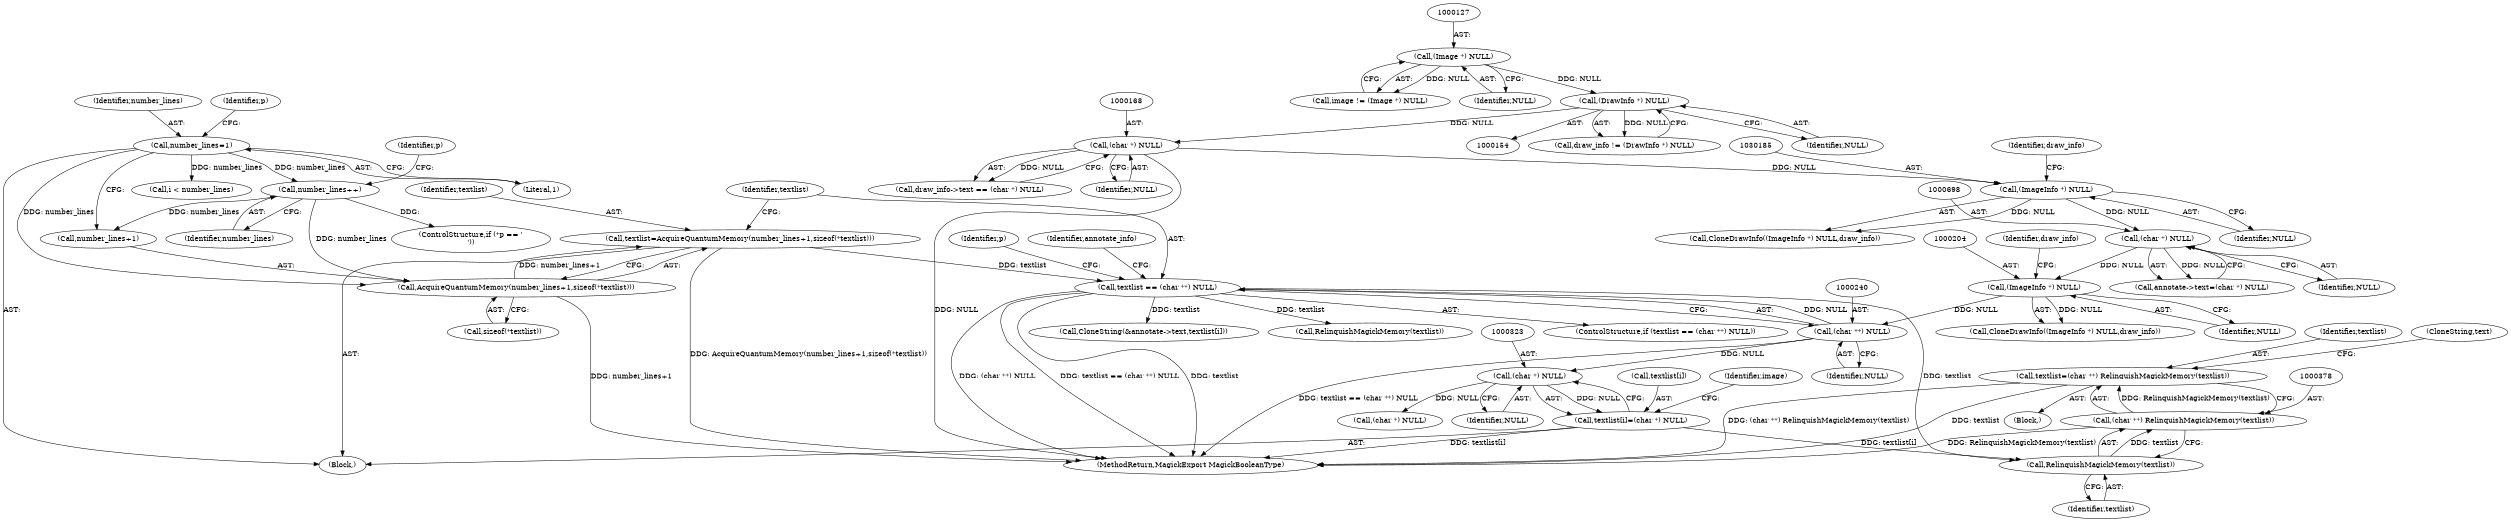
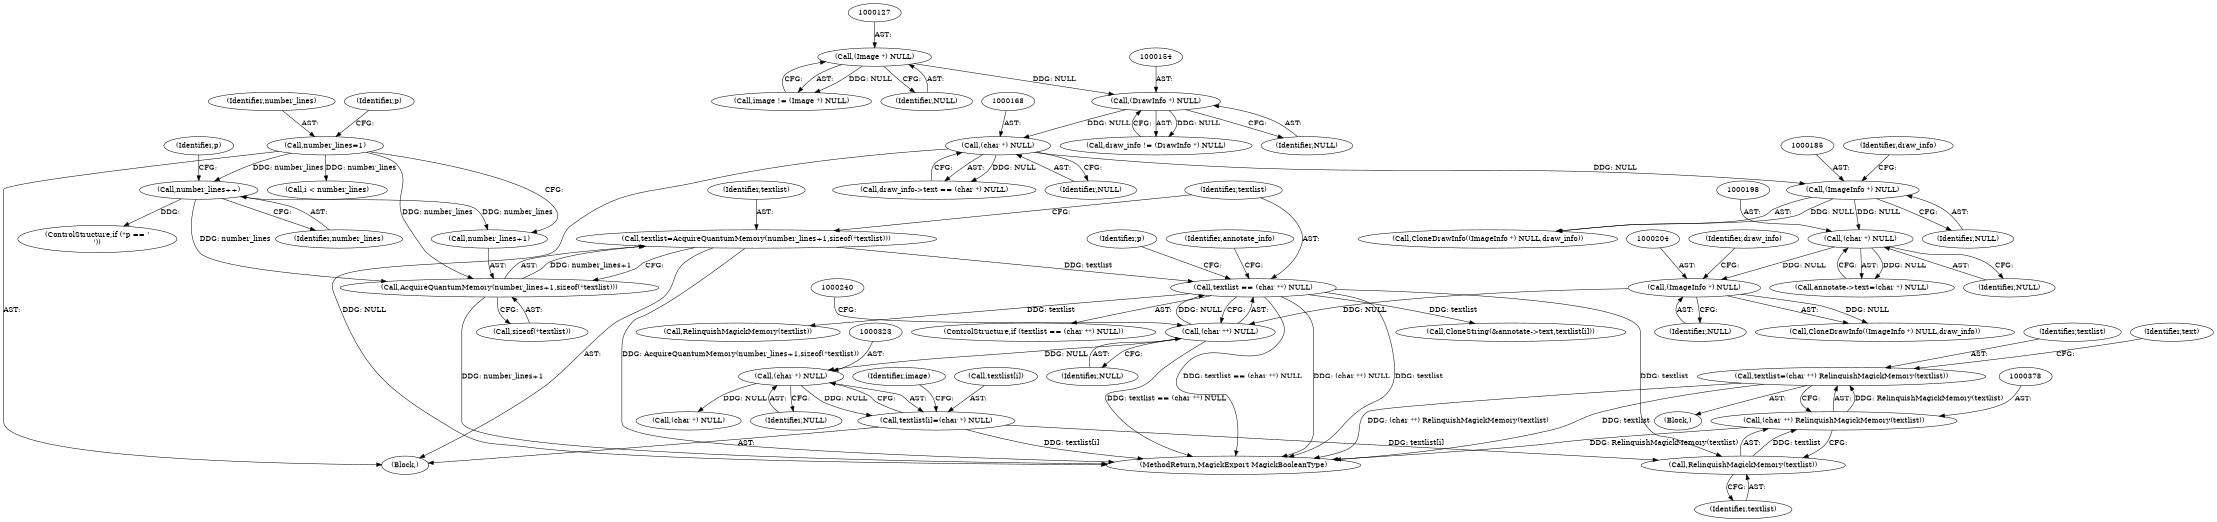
  digraph {
    n1 [label="(Call,textlist=(char **) RelinquishMagickMemory(textlist))"]
    n2 [label="(Call,(char **) RelinquishMagickMemory(textlist))"]
    n3 [label="(Block,)"]
    n4 [label="(MethodReturn,MagickExport MagickBooleanType)"]
    n5 [label="(Call,RelinquishMagickMemory(textlist))"]
    n6 [label="(Identifier,textlist)"]
    n7 [label="(Call,textlist == (char **) NULL)"]
    n8 [label="(Call,(char **) NULL)"]
    n9 [label="(Call,CloneString(&annotate->text,textlist[i]))"]
    n10 [label="(Call,RelinquishMagickMemory(textlist))"]
    n11 [label="(ControlStructure,if (textlist == (char **) NULL))"]
    n12 [label="(Call,(char *) NULL)"]
    n13 [label="(Identifier,NULL)"]
    n14 [label="(Call,textlist=AcquireQuantumMemory(number_lines+1,sizeof(*textlist)))"]
    n15 [label="(Call,AcquireQuantumMemory(number_lines+1,sizeof(*textlist)))"]
    n16 [label="(Block,)"]
    n17 [label="(Call,sizeof(*textlist))"]
    n18 [label="(Call,number_lines++)"]
    n19 [label="(Call,number_lines+1)"]
    n20 [label="(Identifier,number_lines)"]
    n21 [label="(ControlStructure,if (*p == '\n'))"]
    n22 [label="(Call,i < number_lines)"]
    n23 [label="(Call,number_lines=1)"]
-   n24 [label="(Literal,1)"]
    n25 [label="(Call,textlist[i]=(char *) NULL)"]
    n26 [label="(Identifier,NULL)"]
    n27 [label="(Call,(char *) NULL)"]
    n28 [label="(Call,(ImageInfo *) NULL)"]
    n29 [label="(Identifier,NULL)"]
    n30 [label="(Call,CloneDrawInfo((ImageInfo *) NULL,draw_info))"]
    n31 [label="(Call,(char *) NULL)"]
    n32 [label="(Identifier,NULL)"]
    n33 [label="(Call,annotate->text=(char *) NULL)"]
    n34 [label="(Call,(ImageInfo *) NULL)"]
    n35 [label="(Call,CloneDrawInfo((ImageInfo *) NULL,draw_info))"]
    n36 [label="(Identifier,NULL)"]
    n37 [label="(Call,(char *) NULL)"]
    n38 [label="(Call,draw_info->text == (char *) NULL)"]
    n39 [label="(Identifier,NULL)"]
    n40 [label="(Call,(DrawInfo *) NULL)"]
    n41 [label="(Call,draw_info != (DrawInfo *) NULL)"]
    n42 [label="(Identifier,NULL)"]
    n43 [label="(Call,(Image *) NULL)"]
    n44 [label="(Call,image != (Image *) NULL)"]
    n45 [label="(Identifier,NULL)"]
    n46 [label="(Identifier,number_lines)"]
    n47 [label="(Identifier,textlist)"]
    n48 [label="(Identifier,annotate_info)"]
    n49 [label="(Identifier,draw_info)"]
    n50 [label="(Identifier,draw_info)"]
    n51 [label="(Identifier,p)"]
    n52 [label="(Call,textlist[i])"]
    n53 [label="(Identifier,p)"]
    n54 [label="(Identifier,textlist)"]
    n55 [label="(Identifier,textlist)"]
    n56 [label="(Identifier,p)"]
    n57 [label="(Identifier,image)"]
-   n58 [label="(CloneString,text)"]
+   n58 [label="(Identifier,text)"]
    1000378
    1000240
    1000204
-   1000198 [label=1000698]
-   1000185 [label=1030185]
+   1000198
+   1000185
    1000168
    1000154
    1000127
    1000323
    n1 -> n2 [label="CFG: "]
    n1 -> n3 [label="AST: "]
    n1 -> n4 [label="DDG: textlist"]
    n1 -> n4 [label="DDG: (char **) RelinquishMagickMemory(textlist)"]
    n2 -> n1 [label="AST: "]
    n2 -> n1 [label="DDG: RelinquishMagickMemory(textlist)"]
    n2 -> n4 [label="DDG: RelinquishMagickMemory(textlist)"]
    n2 -> n5 [label="CFG: "]
    n5 -> n2 [label="AST: "]
    n5 -> n2 [label="DDG: textlist"]
    n5 -> n6 [label="CFG: "]
    n6 -> n5 [label="AST: "]
    n7 -> n4 [label="DDG: textlist == (char **) NULL"]
    n7 -> n4 [label="DDG: (char **) NULL"]
    n7 -> n4 [label="DDG: textlist"]
    n7 -> n5 [label="DDG: textlist"]
    n7 -> n8 [label="CFG: "]
    n7 -> n9 [label="DDG: textlist"]
    n7 -> n10 [label="DDG: textlist"]
    n7 -> n11 [label="AST: "]
    n8 -> n4 [label="DDG: textlist == (char **) NULL"]
    n8 -> n7 [label="AST: "]
    n8 -> n7 [label="DDG: NULL"]
    n8 -> n12 [label="DDG: NULL"]
    n8 -> n13 [label="CFG: "]
    n12 -> n25 [label="AST: "]
    n12 -> n25 [label="DDG: NULL"]
    n12 -> n26 [label="CFG: "]
    n12 -> n27 [label="DDG: NULL"]
    n13 -> n8 [label="AST: "]
    n14 -> n4 [label="DDG: AcquireQuantumMemory(number_lines+1,sizeof(*textlist))"]
    n14 -> n7 [label="DDG: textlist"]
    n14 -> n15 [label="CFG: "]
    n14 -> n16 [label="AST: "]
    n15 -> n4 [label="DDG: number_lines+1"]
    n15 -> n14 [label="AST: "]
    n15 -> n14 [label="DDG: number_lines+1"]
    n15 -> n17 [label="CFG: "]
    n17 -> n15 [label="AST: "]
    n18 -> n15 [label="DDG: number_lines"]
    n18 -> n19 [label="DDG: number_lines"]
    n18 -> n20 [label="CFG: "]
    n18 -> n21 [label="DDG: "]
    n19 -> n15 [label="AST: "]
    n20 -> n18 [label="AST: "]
    n23 -> n15 [label="DDG: number_lines"]
    n23 -> n16 [label="AST: "]
    n23 -> n18 [label="DDG: number_lines"]
    n23 -> n19 [label="CFG: "]
    n23 -> n22 [label="DDG: number_lines"]
-   n23 -> n24 [label="CFG: "]
-   n24 -> n23 [label="AST: "]
    n25 -> n4 [label="DDG: textlist[i]"]
    n25 -> n5 [label="DDG: textlist[i]"]
    n25 -> n12 [label="CFG: "]
    n25 -> n16 [label="AST: "]
    n26 -> n12 [label="AST: "]
    n28 -> n8 [label="DDG: NULL"]
    n28 -> n29 [label="CFG: "]
    n28 -> n30 [label="AST: "]
    n28 -> n30 [label="DDG: NULL"]
    n29 -> n28 [label="AST: "]
    n31 -> n28 [label="DDG: NULL"]
    n31 -> n32 [label="CFG: "]
    n31 -> n33 [label="AST: "]
    n31 -> n33 [label="DDG: NULL"]
    n32 -> n31 [label="AST: "]
    n33 -> n31 [label="CFG: "]
    n34 -> n31 [label="DDG: NULL"]
    n34 -> n35 [label="AST: "]
    n34 -> n35 [label="DDG: NULL"]
    n34 -> n36 [label="CFG: "]
    n36 -> n34 [label="AST: "]
    n37 -> n4 [label="DDG: NULL"]
    n37 -> n34 [label="DDG: NULL"]
    n37 -> n38 [label="AST: "]
    n37 -> n38 [label="DDG: NULL"]
    n37 -> n39 [label="CFG: "]
    n38 -> n37 [label="CFG: "]
    n39 -> n37 [label="AST: "]
    n40 -> n37 [label="DDG: NULL"]
    n40 -> n41 [label="AST: "]
    n40 -> n41 [label="DDG: NULL"]
    n40 -> n42 [label="CFG: "]
    n41 -> n40 [label="CFG: "]
    n42 -> n40 [label="AST: "]
    n43 -> n40 [label="DDG: NULL"]
    n43 -> n44 [label="AST: "]
    n43 -> n44 [label="DDG: NULL"]
    n43 -> n45 [label="CFG: "]
    n44 -> n43 [label="CFG: "]
    n45 -> n43 [label="AST: "]
    n46 -> n23 [label="AST: "]
    n47 -> n14 [label="AST: "]
    n48 -> n7 [label="CFG: "]
    n49 -> n28 [label="CFG: "]
    n50 -> n34 [label="CFG: "]
    n51 -> n7 [label="CFG: "]
    n52 -> n25 [label="AST: "]
    n53 -> n18 [label="CFG: "]
    n54 -> n1 [label="AST: "]
    n55 -> n7 [label="AST: "]
    n55 -> n14 [label="CFG: "]
    n56 -> n23 [label="CFG: "]
    n57 -> n25 [label="CFG: "]
    n58 -> n1 [label="CFG: "]
    1000378 -> n2 [label="AST: "]
-   1000240 -> n8 [label="AST: "]
+   1000240 -> n8 [label="CFG: "]
    1000204 -> n28 [label="AST: "]
    1000198 -> n31 [label="AST: "]
    1000185 -> n34 [label="AST: "]
    1000168 -> n37 [label="AST: "]
-   n40 -> 1000154 [label="AST: "]
+   1000154 -> n40 [label="AST: "]
    1000127 -> n43 [label="AST: "]
    1000323 -> n12 [label="AST: "]
  }
